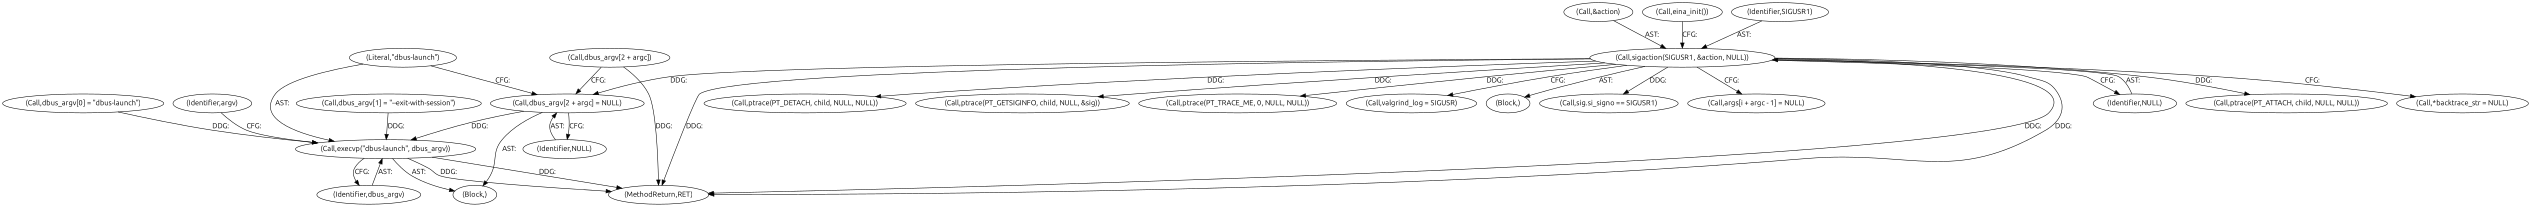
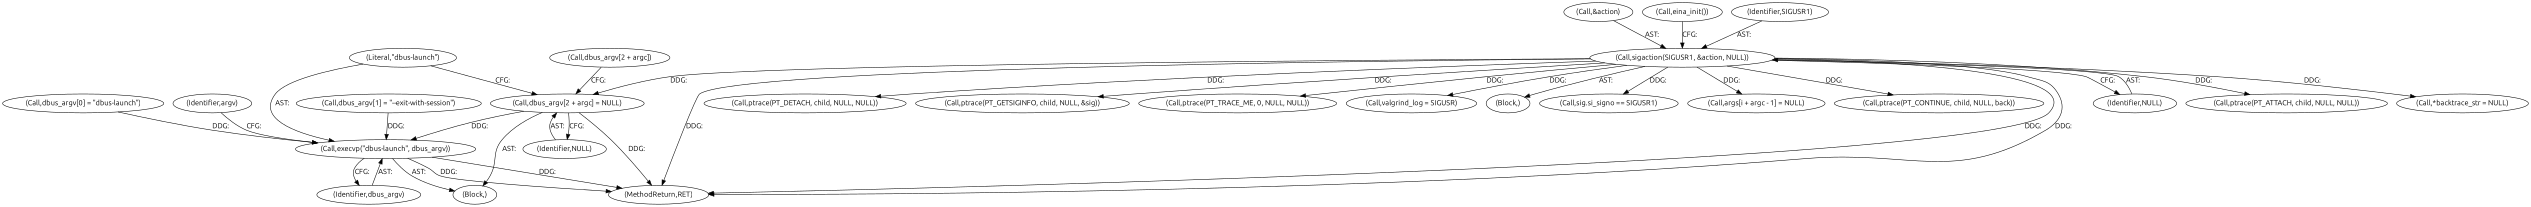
  digraph {
    fontname=Ubuntu
    node [fontname=Ubuntu]
    edge [fontname=Ubuntu]
    n1 [label="(Call,dbus_argv[2 + argc] = NULL)"]
    n2 [label="(Call,execvp(\"dbus-launch\", dbus_argv))"]
    n3 [label="(Block,)"]
    n4 [label="(Identifier,NULL)"]
    n5 [label="(MethodReturn,RET)"]
    n6 [label="(Identifier,dbus_argv)"]
    n7 [label="(Call,sigaction(SIGUSR1, &action, NULL))"]
    n8 [label="(Identifier,NULL)"]
    n9 [label="(Call,ptrace(PT_ATTACH, child, NULL, NULL))"]
    n10 [label="(Call,*backtrace_str = NULL)"]
    n11 [label="(Call,ptrace(PT_DETACH, child, NULL, NULL))"]
    n12 [label="(Call,ptrace(PT_GETSIGINFO, child, NULL, &sig))"]
    n13 [label="(Call,ptrace(PT_TRACE_ME, 0, NULL, NULL))"]
    n14 [label="(Call,valgrind_log = SIGUSR)"]
    n15 [label="(Block,)"]
    n16 [label="(Call,sig.si_signo == SIGUSR1)"]
    n17 [label="(Call,args[i + argc - 1] = NULL)"]
+   n18 [label="(Call,ptrace(PT_CONTINUE, child, NULL, back))"]
    n19 [label="(Literal,\"dbus-launch\")"]
    n20 [label="(Call,dbus_argv[1] = \"--exit-with-session\")"]
    n21 [label="(Call,dbus_argv[0] = \"dbus-launch\")"]
    n22 [label="(Call,&action)"]
    n23 [label="(Call,eina_init())"]
    n24 [label="(Call,dbus_argv[2 + argc])"]
    n25 [label="(Identifier,argv)"]
    n26 [label="(Identifier,SIGUSR1)"]
    n1 -> n2 [label="DDG: "]
    n1 -> n3 [label="AST: "]
    n1 -> n4 [label="CFG: "]
-   n24 -> n5 [label="DDG: "]
+   n1 -> n5 [label="DDG: "]
    n2 -> n3 [label="AST: "]
    n2 -> n5 [label="DDG: "]
    n2 -> n5 [label="DDG: "]
    n2 -> n6 [label="CFG: "]
    n4 -> n1 [label="AST: "]
    n6 -> n2 [label="AST: "]
    n7 -> n1 [label="DDG: "]
    n7 -> n5 [label="DDG: "]
    n7 -> n5 [label="DDG: "]
    n7 -> n5 [label="DDG: "]
    n7 -> n8 [label="CFG: "]
    n7 -> n9 [label="DDG: "]
-   n7 -> n10 [label="CFG: "]
+   n7 -> n10 [label="DDG: "]
    n7 -> n11 [label="DDG: "]
    n7 -> n12 [label="DDG: "]
    n7 -> n13 [label="DDG: "]
-   n7 -> n14 [label="CFG: "]
+   n7 -> n14 [label="DDG: "]
    n7 -> n15 [label="AST: "]
    n7 -> n16 [label="DDG: "]
-   n7 -> n17 [label="CFG: "]
+   n7 -> n17 [label="DDG: "]
+   n7 -> n18 [label="DDG: "]
    n8 -> n7 [label="AST: "]
    n19 -> n1 [label="CFG: "]
    n19 -> n2 [label="AST: "]
    n20 -> n2 [label="DDG: "]
    n21 -> n2 [label="DDG: "]
    n22 -> n7 [label="AST: "]
    n23 -> n7 [label="CFG: "]
    n24 -> n1 [label="CFG: "]
    n25 -> n2 [label="CFG: "]
    n26 -> n7 [label="AST: "]
  }
